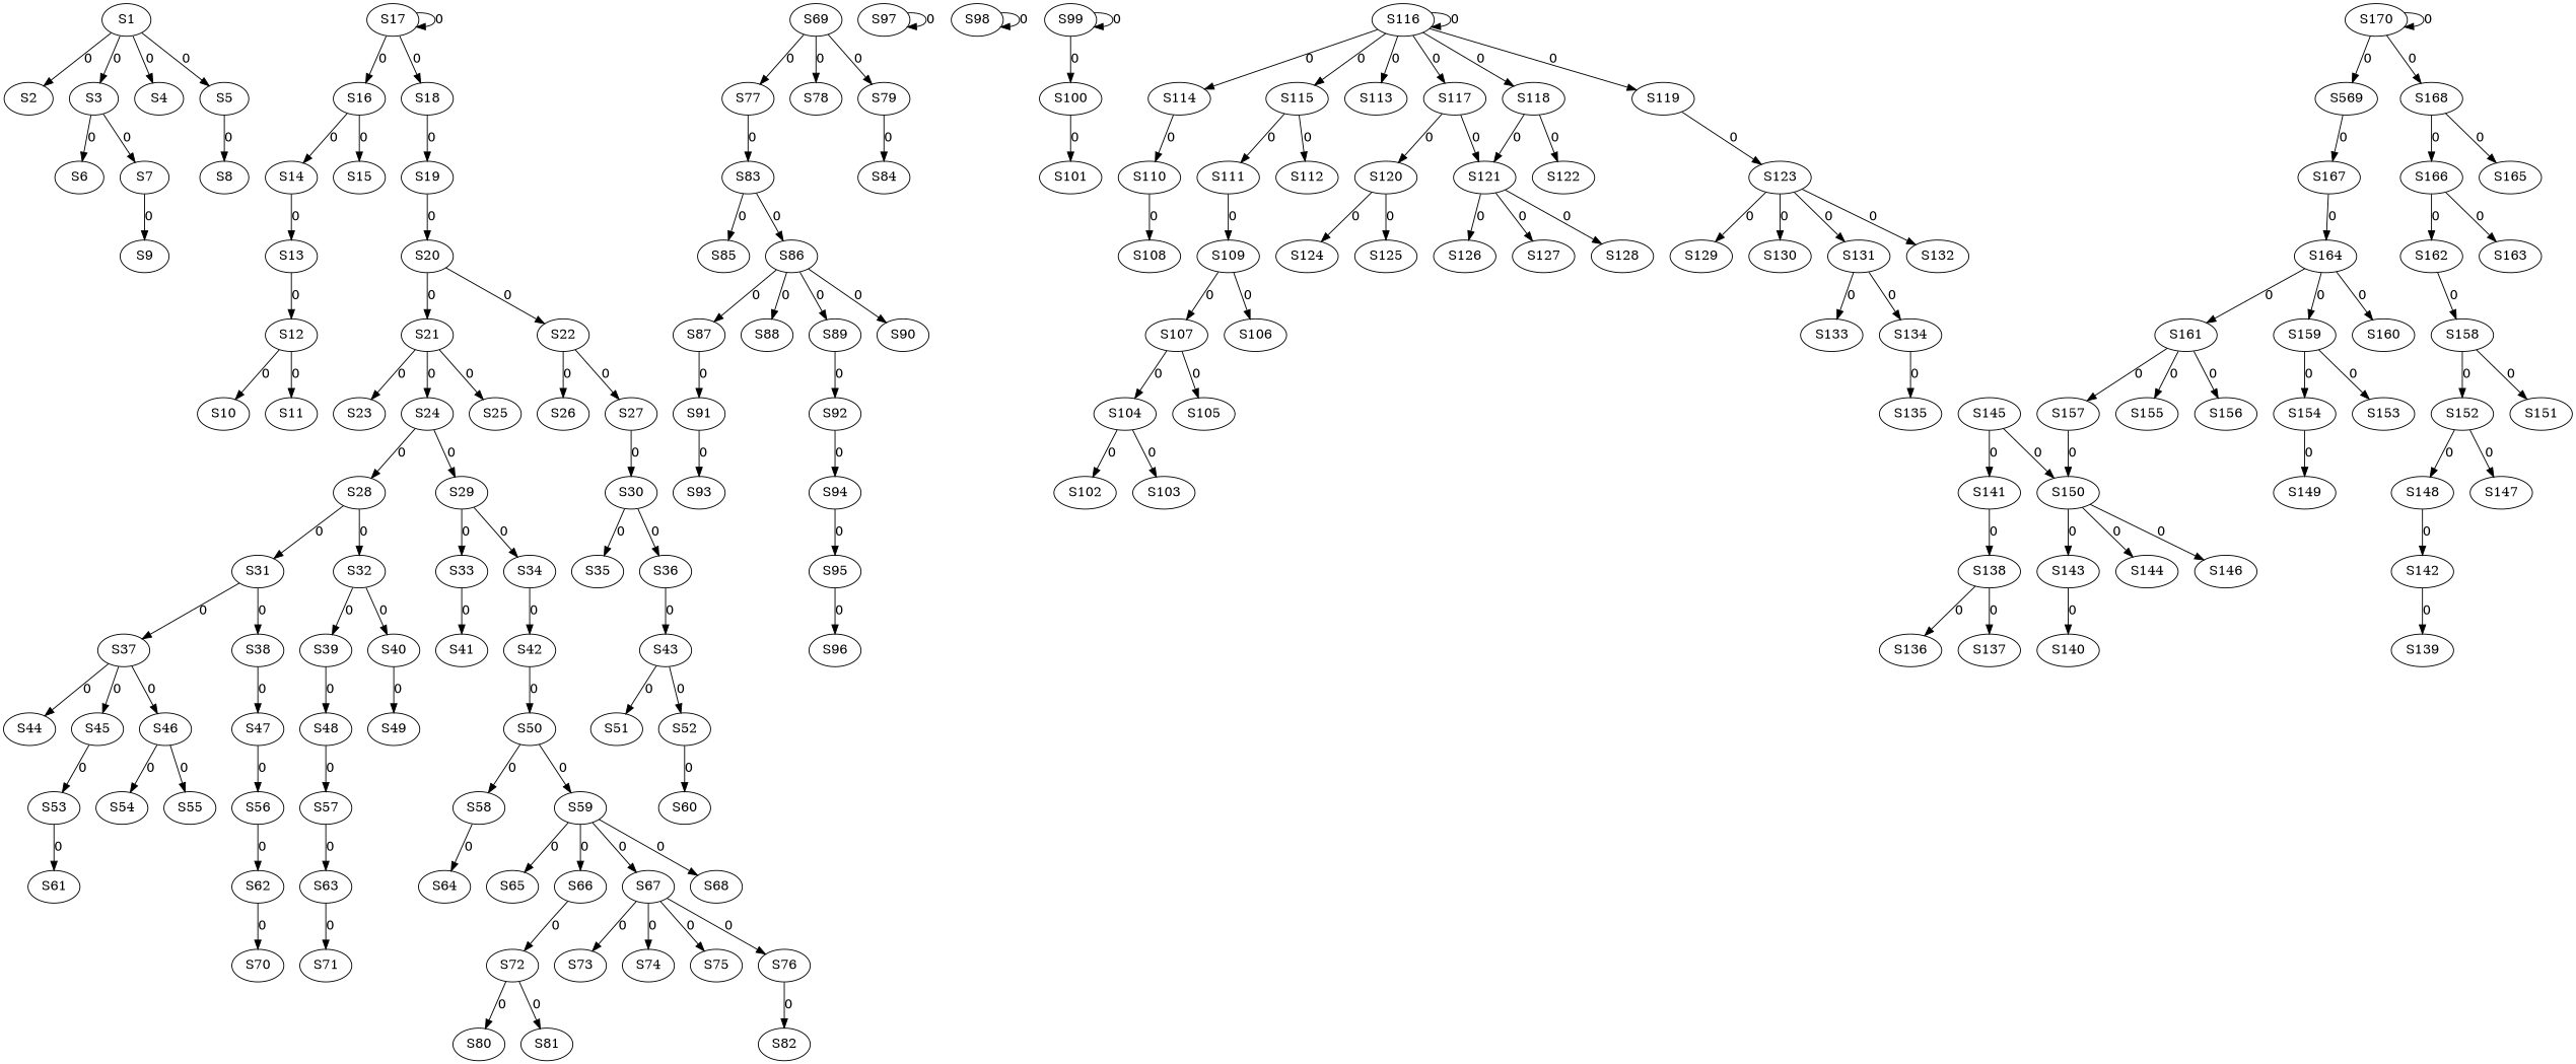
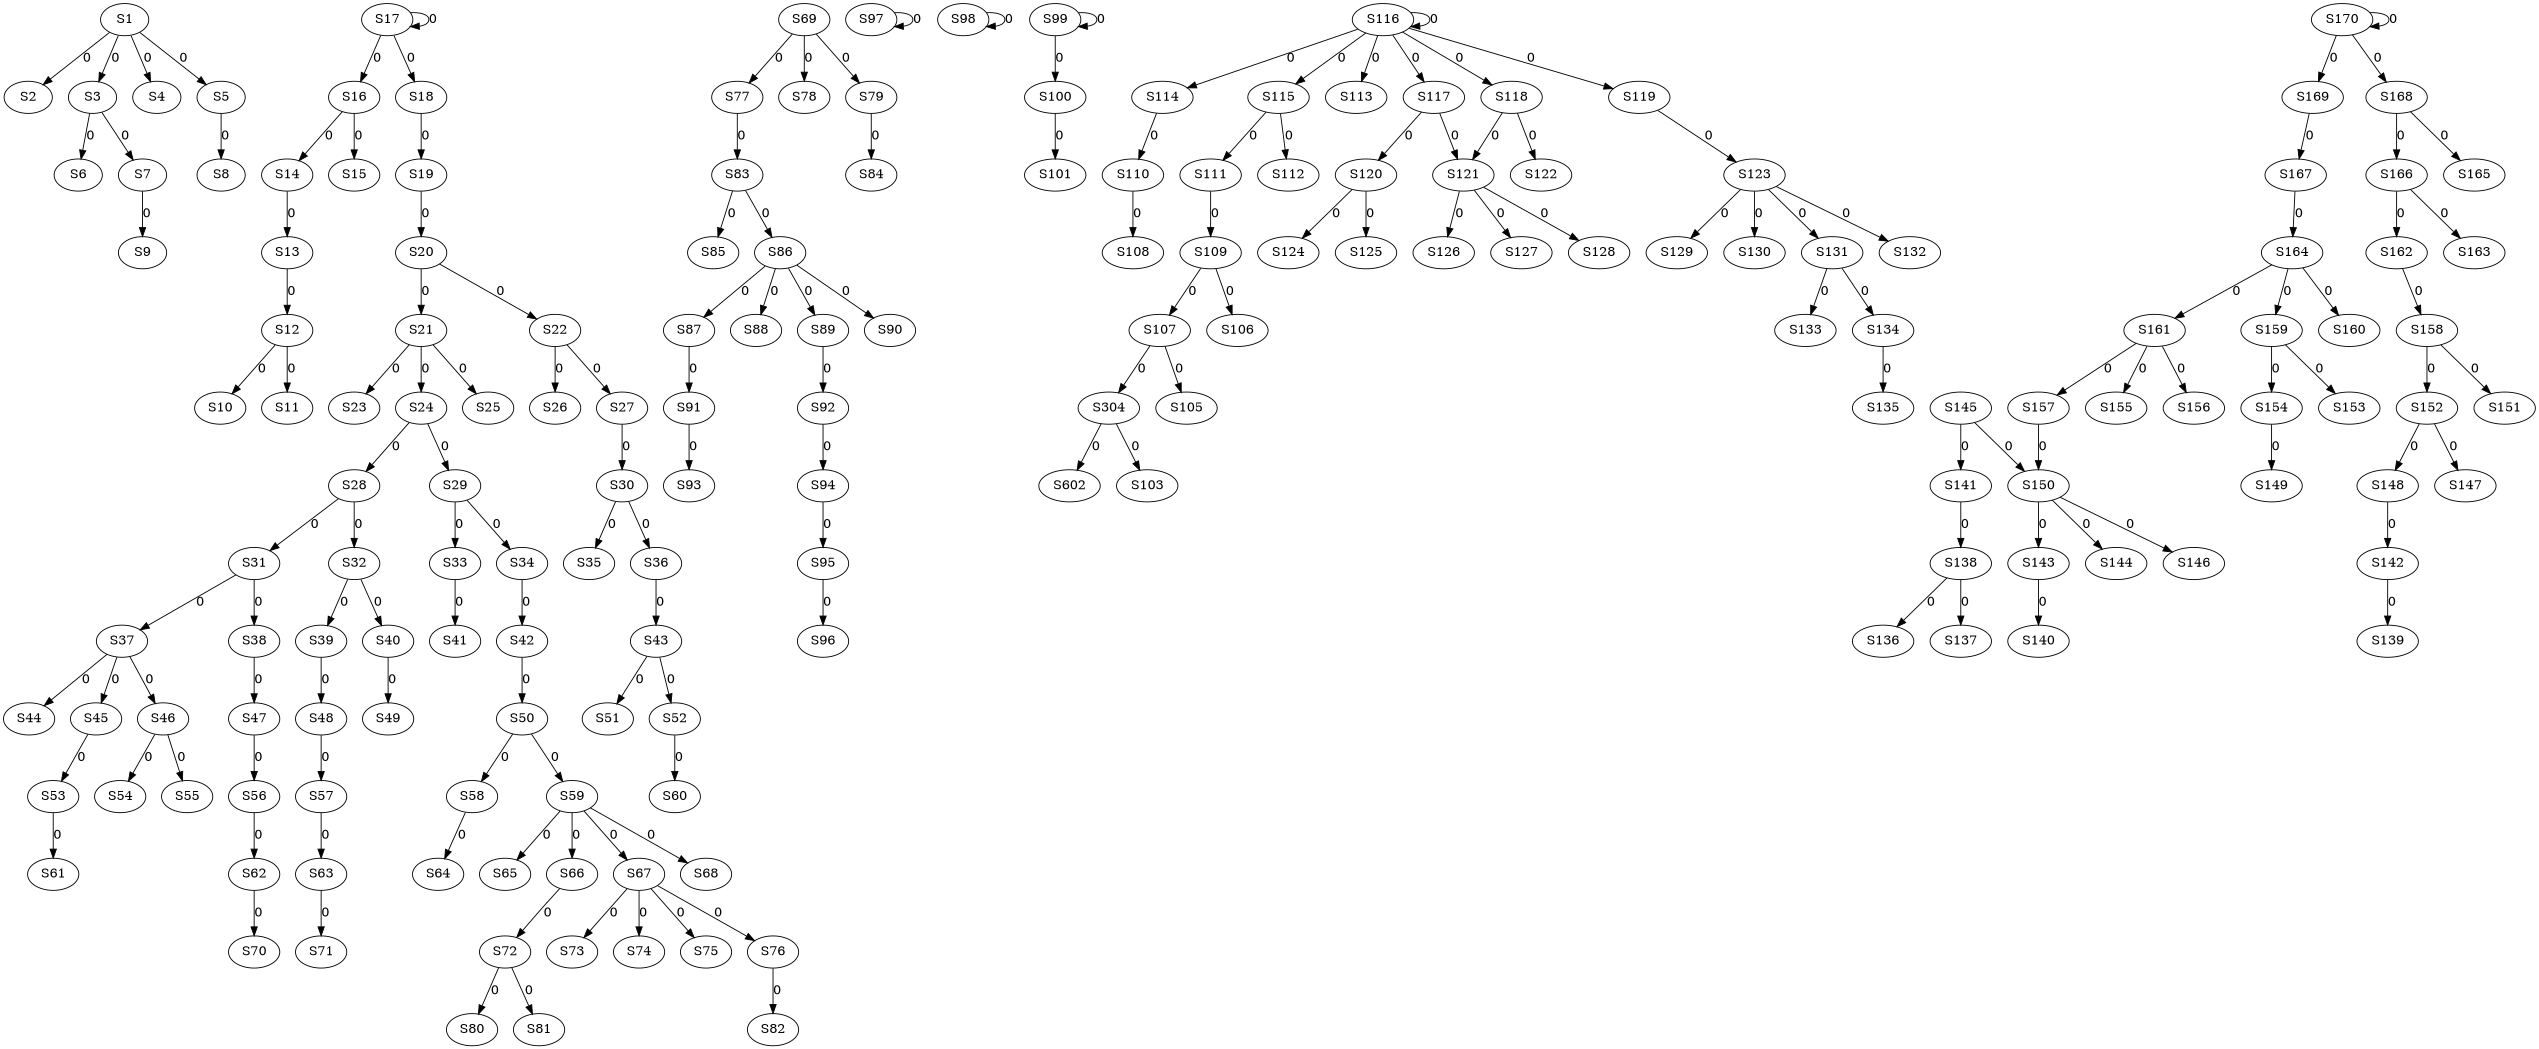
  strict digraph {
    S1
    S2
    S3
    S4
    S5
    S6
    S7
    S8
    S9
    S12
    S10
    S11
    S13
    S14
    S16
    S15
    S17
    S18
    S19
    S20
    S21
    S22
    S23
    S24
    S25
    S26
    S27
    S28
    S29
    S30
    S31
    S32
    S33
    S34
    S35
    S36
    S37
    S38
    S39
    S40
    S41
    S42
    S43
    S44
    S45
    S46
    S47
    S48
    S49
    S50
    S51
    S52
    S53
    S54
    S55
    S56
    S57
    S58
    S59
    S60
    S61
    S62
    S63
    S64
    S65
    S66
    S67
    S68
    S70
    S71
    S72
    S73
    S74
    S75
    S76
    S69
    S77
    S78
    S79
    S80
    S81
    S82
    S83
    S84
    S85
    S86
    S87
    S88
    S89
    S90
    S91
    S92
    S93
    S94
    S95
    S96
    S97
    S98
    S99
    S100
    S101
-   S104
-   S102
+   S104 [label=S304]
+   S102 [label=S602]
    S103
    S107
    S105
    S109
    S106
    S110
    S108
    S111
    S114
    S115
    S112
    S116
    S113
    S117
    S118
    S119
    S120
    S121
    S122
    S123
    S124
    S125
    S126
    S127
    S128
    S129
    S130
    S131
    S132
    S133
    S134
    S135
    S138
    S136
    S137
    S141
    S142
    S139
    S143
    S140
    S145
    S150
    S148
    S144
    S146
    S152
    S147
    S154
    S149
    S157
    S158
    S151
    S159
    S153
    S161
    S155
    S156
    S162
    S164
    S160
    S166
    S163
    S167
    S168
    S165
-   S169 [label=S569]
+   S169
    S170
    S1 -> S2 [label=0]
    S1 -> S3 [label=0]
    S1 -> S4 [label=0]
    S1 -> S5 [label=0]
    S3 -> S6 [label=0]
    S3 -> S7 [label=0]
    S5 -> S8 [label=0]
    S7 -> S9 [label=0]
    S12 -> S10 [label=0]
    S12 -> S11 [label=0]
    S13 -> S12 [label=0]
    S14 -> S13 [label=0]
    S16 -> S14 [label=0]
    S16 -> S15 [label=0]
    S17 -> S16 [label=0]
    S17 -> S17 [label=0]
    S17 -> S18 [label=0]
    S18 -> S19 [label=0]
    S19 -> S20 [label=0]
    S20 -> S21 [label=0]
    S20 -> S22 [label=0]
    S21 -> S23 [label=0]
    S21 -> S24 [label=0]
    S21 -> S25 [label=0]
    S22 -> S26 [label=0]
    S22 -> S27 [label=0]
    S24 -> S28 [label=0]
    S24 -> S29 [label=0]
    S27 -> S30 [label=0]
    S28 -> S31 [label=0]
    S28 -> S32 [label=0]
    S29 -> S33 [label=0]
    S29 -> S34 [label=0]
    S30 -> S35 [label=0]
    S30 -> S36 [label=0]
    S31 -> S37 [label=0]
    S31 -> S38 [label=0]
    S32 -> S39 [label=0]
    S32 -> S40 [label=0]
    S33 -> S41 [label=0]
    S34 -> S42 [label=0]
    S36 -> S43 [label=0]
    S37 -> S44 [label=0]
    S37 -> S45 [label=0]
    S37 -> S46 [label=0]
    S38 -> S47 [label=0]
    S39 -> S48 [label=0]
    S40 -> S49 [label=0]
    S42 -> S50 [label=0]
    S43 -> S51 [label=0]
    S43 -> S52 [label=0]
    S45 -> S53 [label=0]
    S46 -> S54 [label=0]
    S46 -> S55 [label=0]
    S47 -> S56 [label=0]
    S48 -> S57 [label=0]
    S50 -> S58 [label=0]
    S50 -> S59 [label=0]
    S52 -> S60 [label=0]
    S53 -> S61 [label=0]
    S56 -> S62 [label=0]
    S57 -> S63 [label=0]
    S58 -> S64 [label=0]
    S59 -> S65 [label=0]
    S59 -> S66 [label=0]
    S59 -> S67 [label=0]
    S59 -> S68 [label=0]
    S62 -> S70 [label=0]
    S63 -> S71 [label=0]
    S66 -> S72 [label=0]
    S67 -> S73 [label=0]
    S67 -> S74 [label=0]
    S67 -> S75 [label=0]
    S67 -> S76 [label=0]
    S72 -> S80 [label=0]
    S72 -> S81 [label=0]
    S76 -> S82 [label=0]
    S69 -> S77 [label=0]
    S69 -> S78 [label=0]
    S69 -> S79 [label=0]
    S77 -> S83 [label=0]
    S79 -> S84 [label=0]
    S83 -> S85 [label=0]
    S83 -> S86 [label=0]
    S86 -> S87 [label=0]
    S86 -> S88 [label=0]
    S86 -> S89 [label=0]
    S86 -> S90 [label=0]
    S87 -> S91 [label=0]
    S89 -> S92 [label=0]
    S91 -> S93 [label=0]
    S92 -> S94 [label=0]
    S94 -> S95 [label=0]
    S95 -> S96 [label=0]
    S97 -> S97 [label=0]
    S98 -> S98 [label=0]
    S99 -> S99 [label=0]
    S99 -> S100 [label=0]
    S100 -> S101 [label=0]
    S104 -> S102 [label=0]
    S104 -> S103 [label=0]
    S107 -> S104 [label=0]
    S107 -> S105 [label=0]
    S109 -> S107 [label=0]
    S109 -> S106 [label=0]
    S110 -> S108 [label=0]
    S111 -> S109 [label=0]
    S114 -> S110 [label=0]
    S115 -> S111 [label=0]
    S115 -> S112 [label=0]
    S116 -> S114 [label=0]
    S116 -> S115 [label=0]
    S116 -> S116 [label=0]
    S116 -> S113 [label=0]
    S116 -> S117 [label=0]
    S116 -> S118 [label=0]
    S116 -> S119 [label=0]
    S117 -> S120 [label=0]
    S117 -> S121 [label=0]
    S118 -> S121 [label=0]
    S118 -> S122 [label=0]
    S119 -> S123 [label=0]
    S120 -> S124 [label=0]
    S120 -> S125 [label=0]
    S121 -> S126 [label=0]
    S121 -> S127 [label=0]
    S121 -> S128 [label=0]
    S123 -> S129 [label=0]
    S123 -> S130 [label=0]
    S123 -> S131 [label=0]
    S123 -> S132 [label=0]
    S131 -> S133 [label=0]
    S131 -> S134 [label=0]
    S134 -> S135 [label=0]
    S138 -> S136 [label=0]
    S138 -> S137 [label=0]
    S141 -> S138 [label=0]
    S142 -> S139 [label=0]
    S143 -> S140 [label=0]
    S145 -> S141 [label=0]
    S145 -> S150 [label=0]
    S150 -> S143 [label=0]
    S150 -> S144 [label=0]
    S150 -> S146 [label=0]
    S148 -> S142 [label=0]
    S152 -> S148 [label=0]
    S152 -> S147 [label=0]
    S154 -> S149 [label=0]
    S157 -> S150 [label=0]
    S158 -> S152 [label=0]
    S158 -> S151 [label=0]
    S159 -> S154 [label=0]
    S159 -> S153 [label=0]
    S161 -> S157 [label=0]
    S161 -> S155 [label=0]
    S161 -> S156 [label=0]
    S162 -> S158 [label=0]
    S164 -> S159 [label=0]
    S164 -> S161 [label=0]
    S164 -> S160 [label=0]
    S166 -> S162 [label=0]
    S166 -> S163 [label=0]
    S167 -> S164 [label=0]
    S168 -> S166 [label=0]
    S168 -> S165 [label=0]
    S169 -> S167 [label=0]
    S170 -> S168 [label=0]
    S170 -> S169 [label=0]
    S170 -> S170 [label=0]
  }
